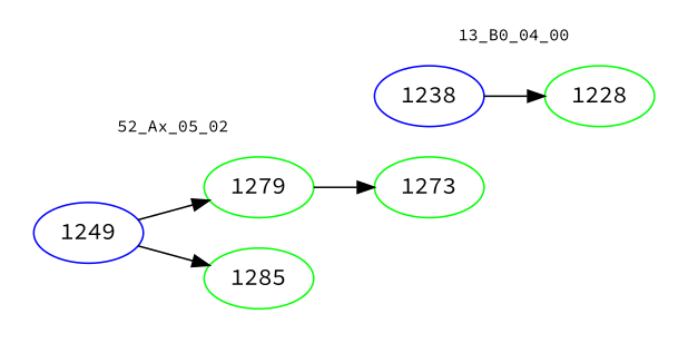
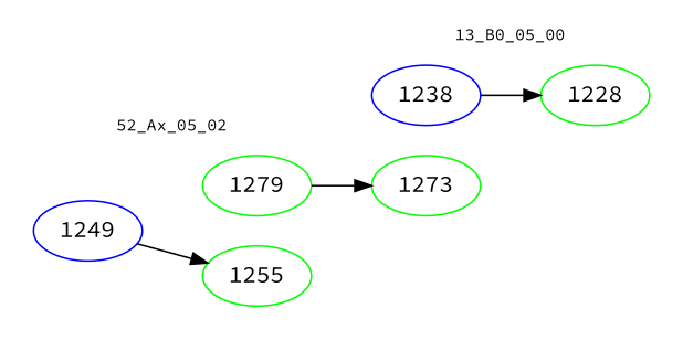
  digraph {
    fontname="Source Code Pro"
    rankdir=LR
    node [color=green fontname="Source Code Pro"]
    edge [color=black fontname="Source Code Pro"]
    n1 [color=blue label=1249]
-   n2 [label=1285]
+   n2 [label=1255]
    n3 [label=1279]
    n4 [color=blue label=1238]
    n5 [label=1228]
    n6 [label=1273]
    subgraph cluster_1 {
      color=white
      fontsize=10
      label="52_Ax_05_02"
      n1
      n2
      n3
    }
    subgraph cluster_2 {
      color=white
      fontsize=10
-     label="13_B0_04_00"
+     label="13_B0_05_00"
      n4
      n5
      n6
    }
    n1 -> n2
-   n1 -> n3
    n3 -> n6
    n4 -> n5
  }
